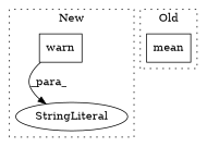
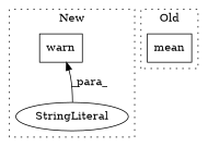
  digraph {
    node [a=32 l="5,1" shape=box]
    n1 [label=warn s="2552,2807"]
    n2 [a=45 l=227 label=StringLiteral s=2557 shape=ellipse]
    n3 [label=mean s="2326,2332"]
    subgraph cluster_1 {
      label=New
      style=dotted
      n1
      n2
    }
    subgraph cluster_2 {
      label=Old
      style=dotted
      n3
    }
-   n1 -> n2 [label=_para_]
+   n2 -> n1 [label=_para_]
  }
